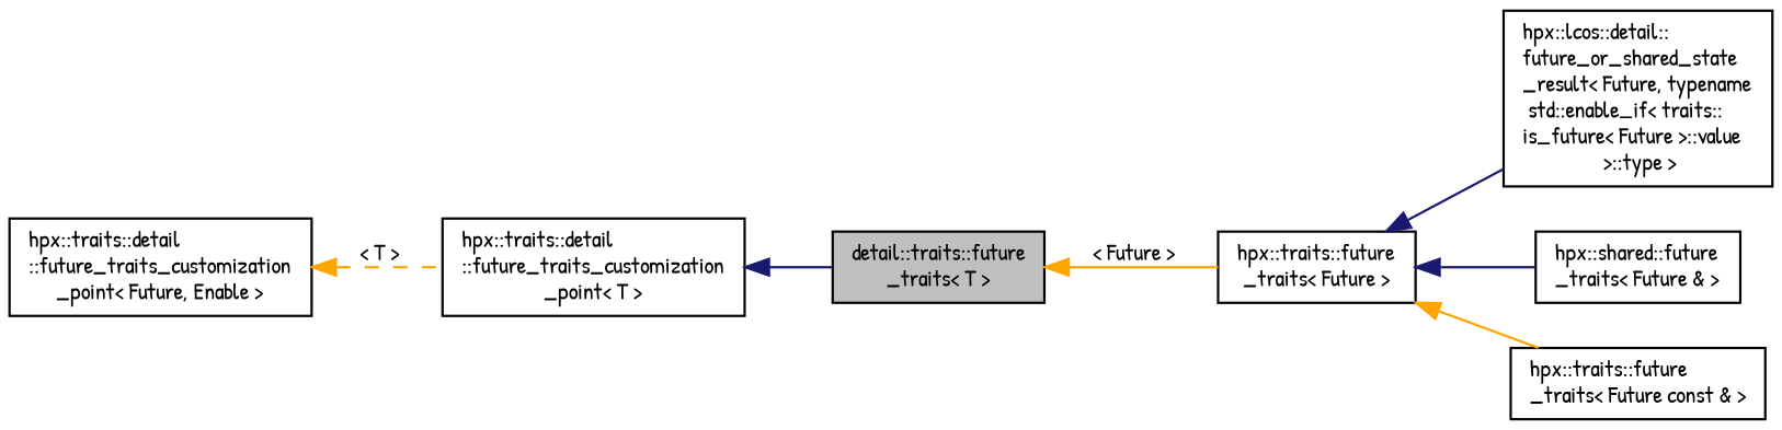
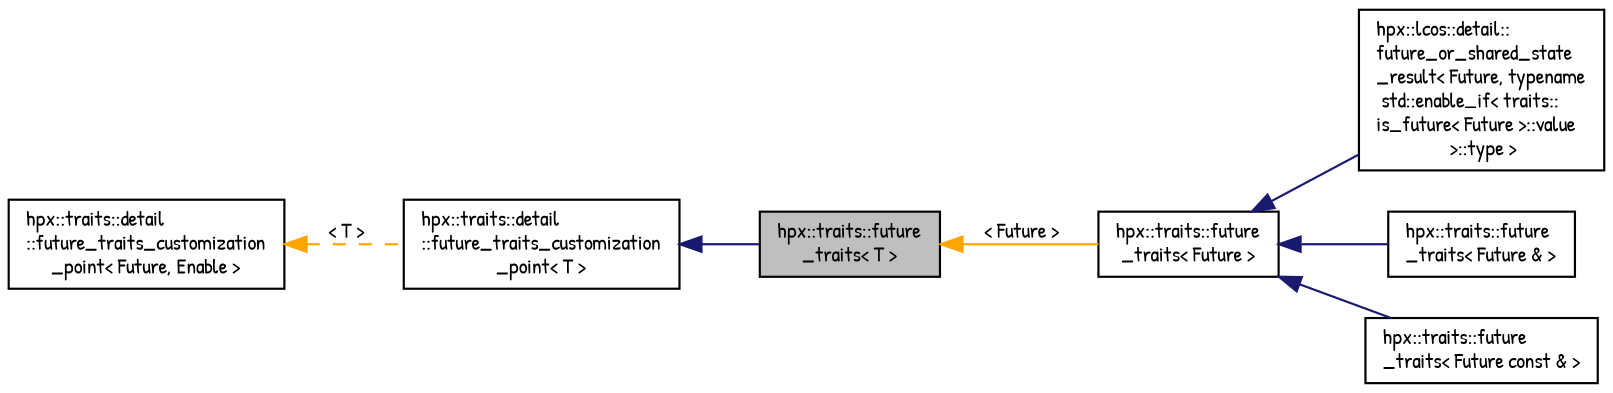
  digraph {
    fontname="Patrick Hand"
    rankdir=LR
    node [color=black fillcolor=white fontname="Patrick Hand" fontsize=10 shape=record style=filled]
    edge [color=midnightblue dir=back fontname="Patrick Hand" fontsize=10 labelfontname=Helvetica labelfontsize=10 style=solid]
-   n1 [fillcolor=grey75 fontcolor=black height=0.2 label="detail::traits::future\l_traits\< T \>" width=0.4]
+   n1 [fillcolor=grey75 fontcolor=black height=0.2 label="hpx::traits::future\l_traits\< T \>" width=0.4]
    n2 [height=0.2 label="hpx::traits::future\l_traits\< Future \>" width=0.4]
    n3 [height=0.2 label="hpx::lcos::detail::\lfuture_or_shared_state\l_result\< Future, typename\l std::enable_if\< traits::\lis_future\< Future \>::value\l \>::type \>" width=0.4]
-   n4 [height=0.2 label="hpx::shared::future\l_traits\< Future & \>" width=0.4]
+   n4 [height=0.2 label="hpx::traits::future\l_traits\< Future & \>" width=0.4]
    n5 [height=0.2 label="hpx::traits::future\l_traits\< Future const & \>" width=0.4]
    n6 [height=0.2 label="hpx::traits::detail\l::future_traits_customization\l_point\< T \>" width=0.4]
    n7 [height=0.2 label="hpx::traits::detail\l::future_traits_customization\l_point\< Future, Enable \>" width=0.4]
    n1 -> n2 [color=orange label=" \< Future \>"]
    n2 -> n3
    n2 -> n4
-   n2 -> n5 [color=orange]
+   n2 -> n5
    n6 -> n1
    n7 -> n6 [color=orange label=" \< T \>" style=dashed]
  }
